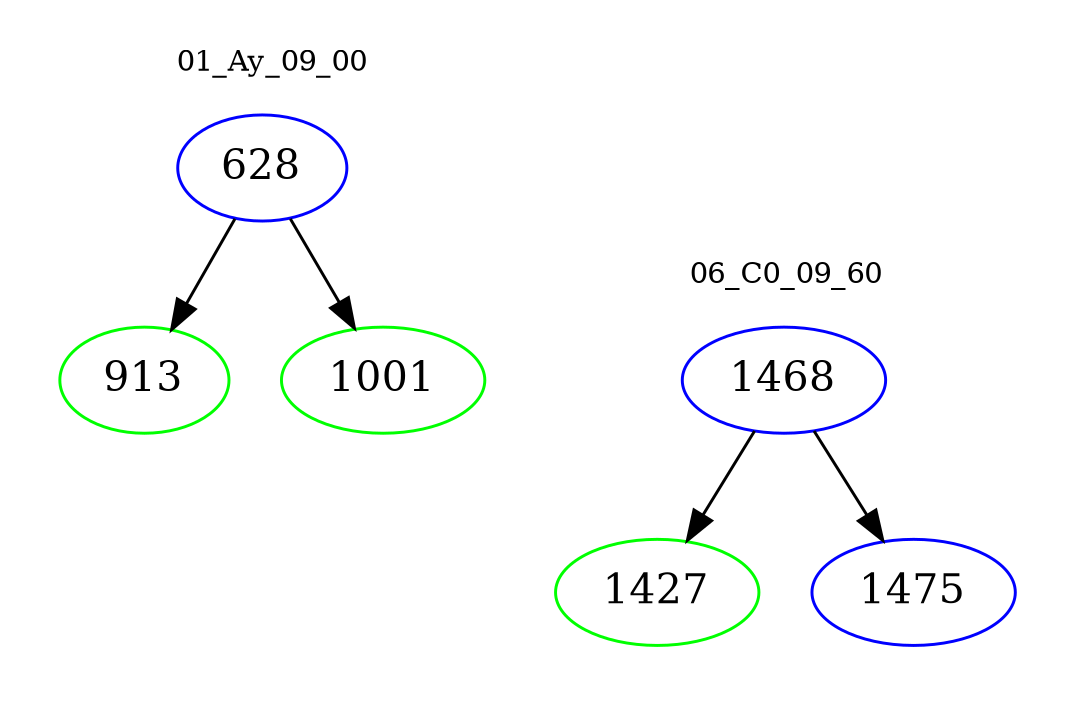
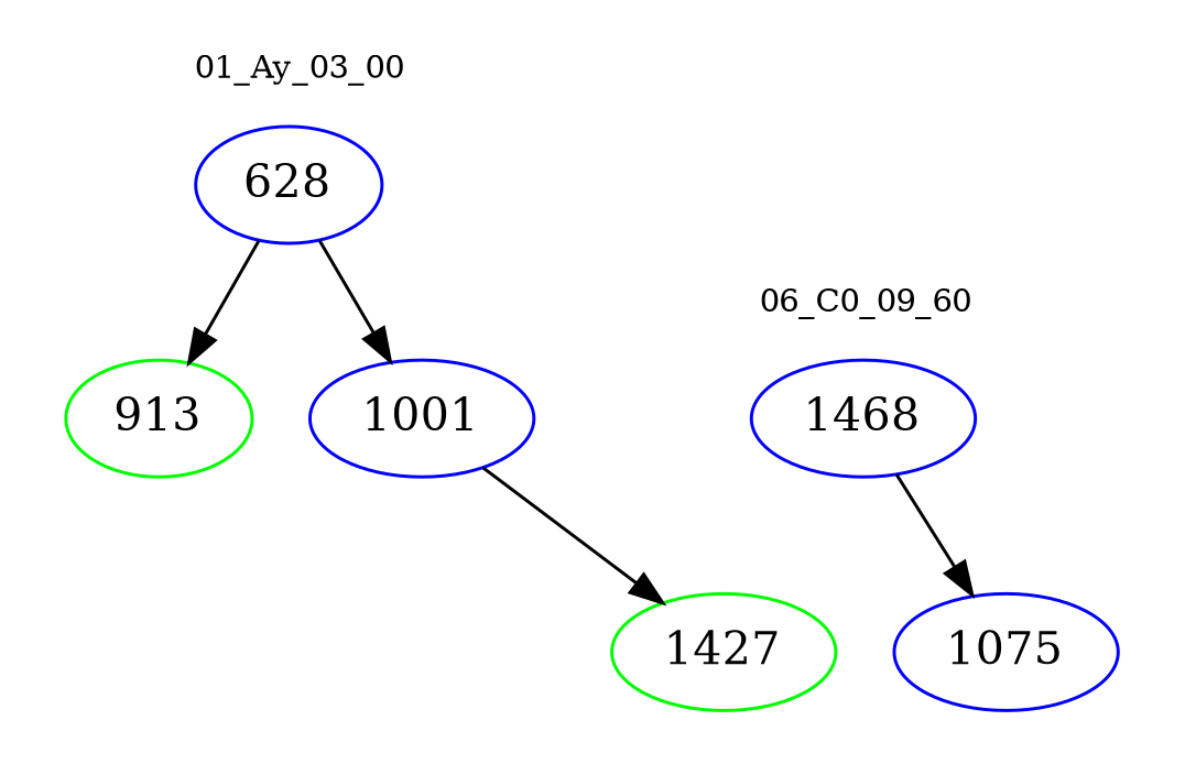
  digraph {
    node [color=blue]
    edge [color=black]
    n1 [label=628]
    n2 [color=green label=913]
-   n3 [color=green label=1001]
+   n3 [label=1001]
    n4 [label=1468]
    n5 [color=green label=1427]
-   n6 [label=1475]
+   n6 [label=1075]
    subgraph cluster_1 {
      color=white
      fontsize=10
-     label="01_Ay_09_00"
+     label="01_Ay_03_00"
      n1
      n2
      n3
    }
    subgraph cluster_2 {
      color=white
      fontsize=10
      label="06_C0_09_60"
      n4
      n5
      n6
    }
    n1 -> n2
    n1 -> n3
-   n4 -> n5
+   n3 -> n5
    n4 -> n6
  }
